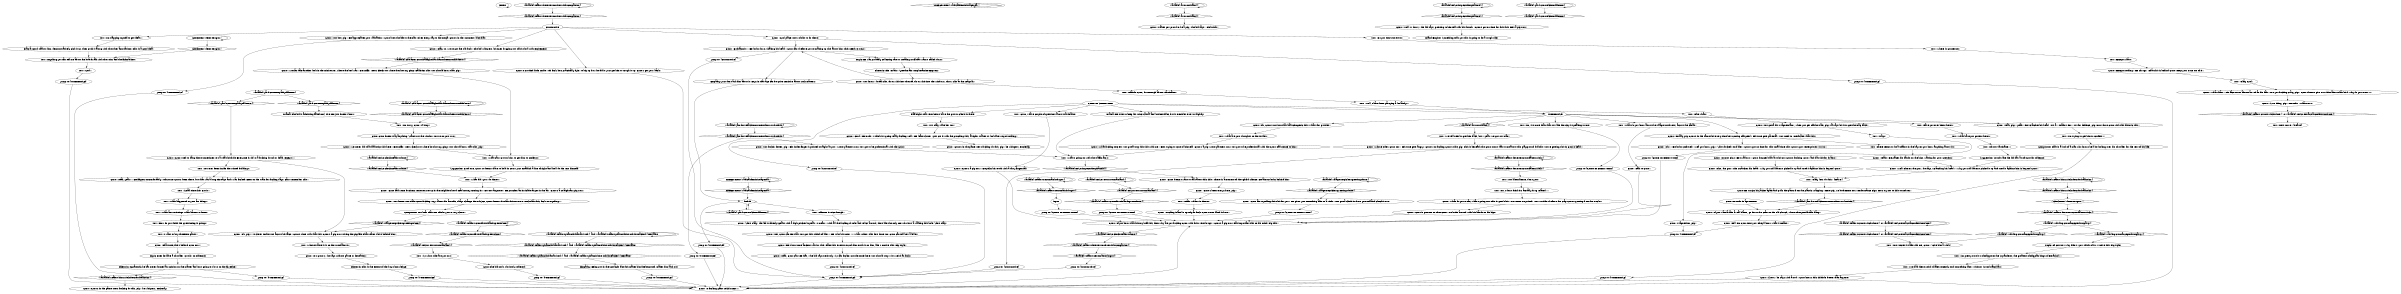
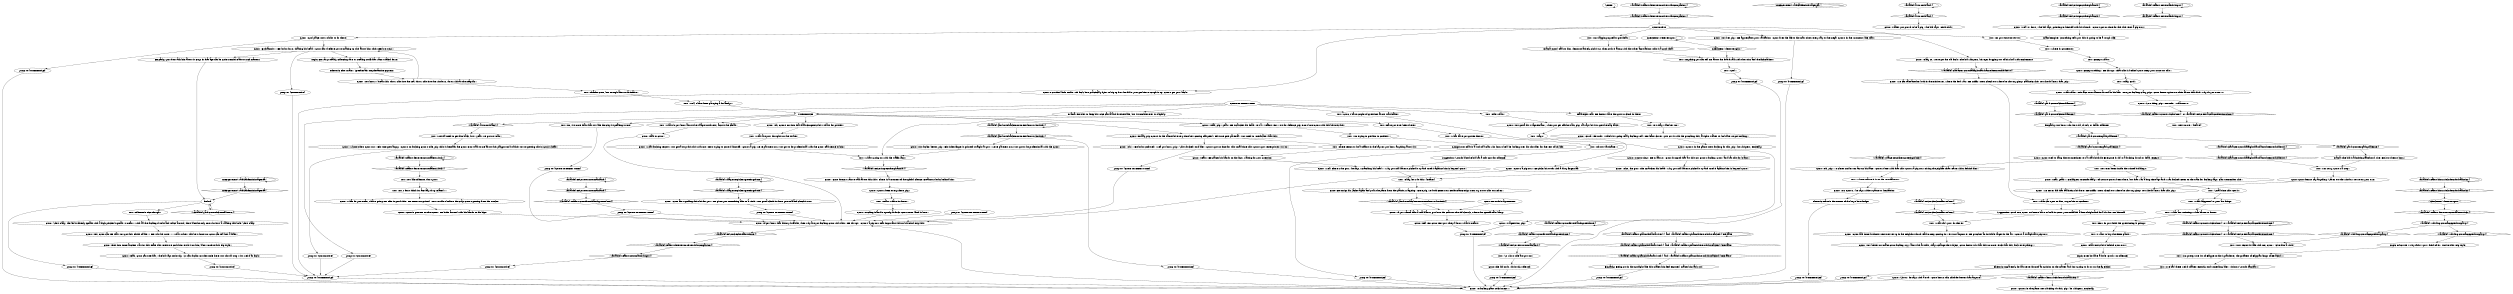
  digraph {
    n1 [label=START]
-   n2 [label=input]
    n3 [label="Jump to: [CUNO IN PARTY MAIN]"]
    n4 [label="Cuno: \"If you know that history buff shit, then why are you fucking Cuno with this?\" He shrugs. \"Cuno's a pig now. Has important shit on his mind. Pig shit.\""]
    n5 [label="Cuno: \"We can take another look in the mini-tower, where the bed was.\" He sniffs. \"Let's check out where he shot my gimp. Ballistics shit. You should know that, pig.\""]
    n6 [label="You: \"What can I put on him, to get him to confess?\""]
    n7 [label="Suggestion: Good one, Cuno. It doesn't have to hold in court. Just establish a line of sight and he'll do the rest himself."]
    n8 [label="Drama: The kid is admitting falsehood, sire. He just doesn't know."]
    n9 [label="You: \"I'm sorry, Cuno. I'll stop.\""]
    n10 [label="Cuno: Cuno doesn't say anything. Stares out the window. You're on your own."]
    n11 [label="IsTHCPresent(\"radical_feminist_agenda\")"]
    n12 [label="IsTHCPresent(\"radical_feminist_agenda\")" shape=diamond]
-   n13 [label=thehub shape=diamond]
+   n13 [label=thehub]
    n14 [label="Jump to: [MARTINAISE]"]
    n15 [label="!(Variable[\"yard.cuno_elchem_lilienne\"])" shape=diamond]
    n16 [label="You: \"Lilienne is nice though.\""]
    n17 [label="!(IsTHCPresent(\"radical_feminist_agenda\"))" shape=diamond]
-   n18 [label="Logic: Does he have a shoulder *crush* on Lilienne?"]
+   n18 [label="Logic: Does he have a little *crush* on Lilienne?"]
    n19 [label="Rhetoric: Apparently he has never formed an opinion on the matter and isn't going to do so on the fly either."]
    n20 [label="Jump to: [MARTINAISE]"]
    n21 [label="!(Variable[\"seafort.kimswitch_lets_do_ballistics\"])" shape=diamond]
    n22 [label="Jump to: [CUNO IN PARTY MAIN]"]
    n23 [label="!(Variable[\"TASK.check_seafort_done\"])" shape=diamond]
    n24 [label="Variable[\"auto.on_island\"]"]
    n25 [label="Variable[\"auto.on_island\"]" shape=diamond]
    n26 [label="Cuno: \"Makes you proud to be a pig,\" the kid says. \"Oink oink.\""]
    n27 [label="!(Variable[\"auto.on_island\"])" shape=diamond]
    n28 [label="You: \"We still need to get him back, but... yeah. We got our man.\""]
    n29 [label="Cuno: \"Whose side's Cuno on?!\" His tone gets angry. \"Cuno's on fucking Cuno's side, pig! This is beneath the Cuno. Don't talk to me about this playground bullshit. You're getting shit in Cuno's head.\""]
    n30 [label="You: \"There seems to be a seafort in the bay. Do you know anything about it?\""]
    n31 [label="Cuno: \"Yeah?\" He places his hands on the hips, waiting for your question."]
    n32 [label="Cuno: \"Well. There's the gun,\" he says, scratching his head... \"Why you still haven't picked it up and used it against him is beyond Cuno.\""]
    n33 [label="You: \"Well, I have been partying a lot lately...\""]
    n34 [label=MARTINAISE]
    n35 [label="Cuno: \"Ah, Cuno's not into that hallucinogenic shit -- that's for pussies.\""]
    n36 [label="Cuno: \"Totally, pig. Cuno's in the same shit every time he's coming off speed.\" His tone gets parental. \"You need to *medicate* that shit.\""]
    n37 [label="You: \"Have you ever been there?\""]
    n38 [label="Cuno: \"Yeah, pig... yeah.\" He scratches his head. \"It's a... seafort. For... It's for defence, pig. Don't bore Cuno with this historic shit.\""]
    n39 [label="You: \"No, it's more than that. It's like the city is speaking to me.\""]
    n40 [label="You: \"What do you know about the village southwest, across the canal?\""]
    n41 [label="Cuno: \"Sure thing, pig.\" He nods. \"What now?\""]
    n42 [label="!(Variable[\"seafort.cuno_switch_done\"]  or Variable[\"TASK.extract_a_confession_done\"])" shape=diamond]
    n43 [label="You: \"Let's move!\" [Leave.]"]
    n44 [label="Cuno: \"Goddamnit...\" He looks down, shaking his head. \"Cuno can't believe you're making up shit about him. This needs to stop.\""]
    n45 [label="Logic: He was probably collecting tare or stealing stuff that wasn't nailed down."]
    n46 [label="Empathy: Just don't ask him about it. Boys in that age can be quite sensitive about such matters."]
    n47 [label="Jump to: [cuno_motive]"]
    n48 [label="Rhetoric: The *Train*. Speed-Train. Amphetamine Express."]
    n49 [label="Jump to: [MARTINAISE]"]
    n50 [label="You: \"You ever been inside the ruined building?\""]
    n51 [label="Cuno: \"Yeah, yeah...\" He fidgets uncomfortably. \"Of course Cuno's been there, but that was a long time ago and I was fucked. Been on the train for fucking days. Can't remember shit.\""]
    n52 [label="You: \"Small time shit. Got it.\""]
    n53 [label="You: \"Except what?\""]
    n54 [label="Cuno: \"Except nothing.\" He shrugs. \"That shit is behind Cuno. Keep your nose out of it.\""]
    n55 [label="You: \"Okay. Cool.\""]
    n56 [label="Cuno: \"Cuno doesn't want to talk about this shit.\" There is a moment of thoughtful silence. He almost looks behind him."]
    n57 [label="Cuno: \"Cuno's been everywhere, pig.\""]
    n58 [label="You: \"Yeah? What's in there?\""]
    n59 [label="You: \"Do you think he did it?\""]
    n60 [label="You: \"Where is Cunoesse?\""]
    n61 [label="You: \"How do you think the questioning is going?\""]
    n62 [label="You: \"I want to buy the FALN pants.\""]
    n63 [label="Cuno: \"That toxic shit's behind Cuno now.\""]
    n64 [label="Variable[\"TASK.check_seafort_done\"]"]
    n65 [label="Variable[\"TASK.check_seafort_done\"]" shape=diamond]
    n66 [label="You: \"What did *you* do there?\""]
    n67 [label="Cuno: \"Cuno had some business ventures set up in the neighbourhood. Had money coming in... But not anymore.\" He punches an invisible target in the air. \"Cuno's a straight-ass pig now.\""]
    n68 [label="!(Variable[\"seafort.deserter_motive_with_companion\"])" shape=diamond]
    n69 [label="!(Variable[\"seafort.nest_mainhub_got\"])" shape=diamond]
    n70 [label="Cuno: \"A fucking giant stick insect...\""]
    n71 [label="You: \"So who's side are you on?\""]
    n72 [label="Cuno: The kid nods, obviously relieved."]
    n73 [label="Jump to: [MARTINAISE]"]
    n74 [label="Variable[\"seafort.phasmid_has_arrived\"]  and  Variable[\"seafort.phasmid_intro_hub_reached\"] == false"]
    n75 [label="Variable[\"seafort.phasmid_has_arrived\"]  and  Variable[\"seafort.phasmid_intro_hub_reached\"] == false" shape=diamond]
    n76 [label="!(Variable[\"seafort.phasmid_has_arrived\"]  and  Variable[\"seafort.phasmid_intro_hub_reached\"] == false)" shape=diamond]
    n77 [label="Empathy: Being put in the spotlight like this makes him feel exposed, makes him lash out."]
    n78 [label="Jump to: [MARTINAISE]"]
    n79 [label="You: \"What are your thoughts on the strike?\""]
    n80 [label="Cuno: \"Uh...\" He looks confused. \"Well you know, pig... Shit's fucked. And like... Cuno's got no time for this small time shit. Cuno's got *enterprises* to run.\""]
    n81 [label="You: \"What have you gotten there?\""]
    n82 [label="You: \"I'm trying to get him to confess...\""]
    n83 [label="Jump to: [CUNO IN PARTY MAIN]"]
    n84 [label="Cuno: \"Talk to Cuno.\""]
    n85 [label="Cuno: \"You gotta hit *Magnesolam*, when you get off the train, pig. I always hit it to get the mag back.\""]
    n86 [label="You: \"Mag?\""]
    n87 [label="Cuno: \"Magnesium, pig.\""]
    n88 [label="Cuno: \"You know... break shit, throw shit into the sea, throw shit into the windows, throw shit at the seagulls.\""]
    n89 [label="You: \"Thanks Cuno, but enough about Martinaise.\""]
    n90 [label="Jump to: [MARTINAISE]"]
    n91 [label="Cuno: \"You bet, pig!\" He appreciates your validation. \"Cuno lives the life to the max. Lives every day to the mega. Cuno's in the *moment* like that.\""]
    n92 [label="Jump to: [MARTINAISE]"]
    n93 [label="Composure: That is a look of a man who knows he'll be looking over his shoulder for the rest of his life."]
    n94 [label="Jump to: [MARTINAISE]"]
-   n95 [label="Rhetoric: This is the extent of the boy's knowledge."]
+   n95 [label="Rhetoric: Have is the extent of the boy's knowledge."]
    n96 [label="Jump to: [MARTINAISE]"]
    n97 [label="Variable[\"jam.horseback_monument_know_who_it_is\"]"]
    n98 [label="Variable[\"jam.horseback_monument_know_who_it_is\"]" shape=diamond]
    n99 [label="Jump to: [MARTINAISE]"]
    n100 [label="Cuno: \"You fuckin' better, pig!\" His index finger is pointed straight at you. \"We're partners now. You got to be professional with the Cuno.\""]
    n101 [label="You: \"What's going on with the traffic jam?\""]
    n102 [label="!(Variable[\"jam.horseback_monument_know_who_it_is\"])" shape=diamond]
    n103 [label="Cuno: \"If you wanna take a real blasto, go down the coast to the old church, where the speedfreaks hang.\""]
    n104 [label="Cuno: \"Tell 'em Cuno sent you. They'll know what it means.\""]
    n105 [label="Variable[\"seafort.deserter_cuno_fake_switch\"]"]
    n106 [label="Variable[\"seafort.deserter_cuno_fake_switch\"]" shape=diamond]
    n107 [label="You: \"You like Lilienne, don't you?\""]
    n108 [label="You: \"No, I don't think it's actually drug related...\""]
    n109 [label="!(Variable[\"seafort.deserter_cuno_fake_switch\"])" shape=diamond]
    n110 [label="Variable[\"whirling.cuno_accepted_to_party\"]"]
    n111 [label="Variable[\"whirling.cuno_accepted_to_party\"]" shape=diamond]
    n112 [label="!(Variable[\"whirling.cuno_accepted_to_party\"])" shape=diamond]
    n113 [label="Variable[\"seafort.kimswitch_lets_do_ballistics\"]"]
    n114 [label="Variable[\"seafort.kimswitch_lets_do_ballistics\"]" shape=diamond]
    n115 [label="!(CheckItem(\"deserter_gun\"))" shape=diamond]
    n116 [label="Cuno: \"Cuno's in the game. Let's fucking do this, pig.\" he whispers, excitedly."]
    n117 [label="You: \"What happened to your art thing?\""]
    n118 [label="You: \"What am I missing? What haven't I done?\""]
    n119 [label="Cuno: \"What do you mean, what's going on? This is good shit.\" He seems surprised. \"You wouldn't believe the crap Cuno's getting from the trucks.\""]
    n120 [label="Variable[\"seafort.cuno_switch_done\"]  or Variable[\"TASK.extract_a_confession_done\"]"]
    n121 [label="Variable[\"seafort.cuno_switch_done\"]  or Variable[\"TASK.extract_a_confession_done\"]" shape=diamond]
    n122 [label="You: \"Your secret is safe with me, Cuno.\" (Give him a wink.)"]
    n123 [label="Cuno: \"What fucking secret?! You gotta stop this shit with me!\" He's trying to control himself. \"Cuno's a pig. We're partners now. You got to be professional with the Cuno. Talk sense to him.\""]
    n124 [label="You: \"Cool.\""]
    n125 [label="Cuno: \"Cool place. Lot's of shit to do there.\""]
    n126 [label="Jump to: [MARTINAISE]"]
    n127 [label="Cuno: \"He's into some ancient warrior shit. Hate shit. Pressure cook him. Push it on him, like -- motive shit. Pig style.\""]
    n128 [label="Cuno: \"Yeah, Cuno can see that,\" the kid says seriously. \"So can fuckin' murderoonie here. You should stop -- it's weird as fuck.\""]
    n129 [label="Jump to: [cuno_motive]"]
    n130 [label="Jump to: [cuno_motive]"]
    n131 [label="Variable[\"seafort.cuno_first_island_greet_done\"]"]
    n132 [label="Variable[\"seafort.cuno_first_island_greet_done\"]" shape=diamond]
    n133 [label="!(Variable[\"TASK.return_to_mainland\"])" shape=diamond]
    n134 [label="!(Variable[\"seafort.cuno_first_island_greet_done\"])" shape=diamond]
    n135 [label="Cuno: \"Cuno's a pig now.\" He picks his tooth with a dirty fingernail."]
    n136 [label="Cuno: \"Shoot,\" he says with a nod. \"Cuno knows this shithole better than anyone.\""]
    n137 [label="Jump to: [CUNO IN PARTY MAIN]"]
    n138 [label="You: \"Whose statue is it on the roundabout?\""]
    n139 [label="Cuno: \"It's Cuno's,\" he says without pause or hesitation."]
    n140 [label="You: \"Like what?\""]
    n141 [label="Cuno: \"Good.\" He nods. \"I think it's going really fucking well.\" He leans closer. \"Just cut it with the punching shit, alright? Makes us look like we got nothing.\""]
    n142 [label="Cuno: \"Cuno's in the game. Let's fucking do this, pig.\" he whispers, excitedly."]
    n143 [label="Cuno: \"Well *I* don't,\" the kid says, pointing to himself with his thumb. \"Cuno's got no time for this shit. He's a pig now.\""]
    n144 [label="Inland Empire: Something tells you this is going to be a rough ride."]
    n145 [label="Cuno: \"Cuno used to hang there sometimes. It's a real shit-hole. Everyone is old or a fucking drunk or dead, except...\""]
    n146 [label="Cuno: \"Oh, pig...\" A clever smile runs across his face. \"Cuno's done with that shit. Cuno's a pig now. Living the pig-life. That reaver shit's behind him.\""]
    n147 [label=cuno_motive]
    n148 [label="Cuno: \"Okay, so, we've got the old fuck.\" The kid whispers, his eyes bugging out of his skull with excitement."]
    n149 [label="Cuno: A crooked little smile. \"Oh fuck, he's practically dyin' to big up how he did it. Just get him to cough it up. Cuno's got your back.\""]
    n150 [label="You: \"I'm slapping myself to get ideas!\""]
    n151 [label="!(Variable[\"character.cuno_halflight_liar_hasnt_been_to_hiddeout\"])" shape=diamond]
    n152 [label="Drama: Good. Talk to him, demonstratively pick it up, then push it along with the other accusations. This is a good idea."]
    n153 [label="You: \"Okay, let's do this.\" [Leave.]"]
    n154 [label="Cuno: He unzips his jacket again and pulls the pants from the plastic wrapping. \"Here pig, we both FALN now. Performance Pigs. Let's try not to shit ourselves.\""]
    n155 [label="Jump to: [MARTINAISE]"]
    n156 [label="Jump to: [CUNO IN PARTY MAIN]"]
    n157 [label="Half Light: Liar. He doesn't have the guts to climb in there."]
    n158 [label="You: \"It's okay, I like her too.\""]
    n159 [label="You: \"Cuno, I have couple of questions about Martinaise.\""]
    n160 [label="Cuno: \"Locust city?\" He swallows. \"Cuno dropped that art shit coz Cuno's fucking *poor* and has shit for brains.\""]
    n161 [label="Cuno: \"Also, the gun.\" The scratches his head. \"Why you still haven't picked it up and used it against him is beyond Cuno.\""]
    n162 [label="Cuno: \"You better not make Cuno fucking *cry* about his art-shit, okay? Change the subject, Cuno doesn't do that shit no more. Fuck that shit, fuck *everything*.\""]
-   n163 [label="Composure: You hear that? He thinks you're very close..."]
    n164 [label="!(Variable[\"village.netpicker_greeting_done\"])" shape=diamond]
    n165 [label="Variable[\"character.cuno_halflight_liar_hasnt_been_to_hiddeout\"]"]
    n166 [label="Variable[\"character.cuno_halflight_liar_hasnt_been_to_hiddeout\"]" shape=diamond]
    n167 [label="Variable[\"TASK.inspect_the_phasmid\"]"]
    n168 [label="Variable[\"TASK.inspect_the_phasmid\"]" shape=diamond]
    n169 [label="!(Variable[\"TASK.inspect_the_phasmid\"])" shape=diamond]
    n170 [label="Cuno: \"Cuno is present on the scene.\" He looks around with his hands on his hips."]
    n171 [label="You: \"About Martinaise...\""]
    n172 [label="You: \"Anything you can tell me about the boardwalk with the ruins and the fishmarket?\""]
    n173 [label="Jump to: [cuno_motive]"]
    n174 [label="Cuno: \"Fucking island is spooky as fuck. Cuno never liked it here.\""]
    n175 [label="Cuno: \"Cuno ain't spoiling this shit for you.\" He gives you something akin to a wink. \"You gotta climb in there yourself and check it out.\""]
+   n176 [label="Empathy: You know who isn't old, drunk, or dead? Lilienne."]
    n177 [label="Variable[\"yard.cuno_empathy_lilienne\"]"]
    n178 [label="Variable[\"yard.cuno_empathy_lilienne\"]" shape=diamond]
    n179 [label="!(Variable[\"yard.cuno_empathy_lilienne\"])" shape=diamond]
    n180 [label="Cuno: \"We never did that ballistics shit here.\" He sniffs. \"Let's check out where he shot my gimp. You should know that shit, pig.\""]
    n181 [label="You: \"I'm pretty sure it's of Filippe III the Squanderer, the greatest of Flippian kings of Revachol...\""]
    n182 [label="You: \"I've had these weird shakes recently. And something like... visions? Sounds familiar?\""]
    n183 [label="Variable[\"TASK.return_to_mainland\"]"]
    n184 [label="Variable[\"TASK.return_to_mainland\"]" shape=diamond]
    n185 [label="Suggestion: Sounds like the kid has a soft spot for Lilienne."]
    n186 [label="Cuno: \"Yes, Cuno can see that. You got this. Think of like...\" He rubs his nose. \"... what *other* shit he's done too. Cuno can tell he's a killer.\""]
    n187 [label="Variable[\"seafort.deserter_motive_with_companion\"]"]
    n188 [label="Variable[\"seafort.deserter_motive_with_companion\"]" shape=diamond]
    n189 [label="Jump to: [cuno_motive]"]
    n190 [label="Variable[\"seafort.nest_mainhub_got\"]"]
    n191 [label="Variable[\"seafort.nest_mainhub_got\"]" shape=diamond]
    n192 [label="Variable[\"yard.cuno_elchem_lilienne\"]"]
    n193 [label="Variable[\"yard.cuno_elchem_lilienne\"]" shape=diamond]
    n194 [label="CheckItem(\"deserter_gun\")"]
    n195 [label="CheckItem(\"deserter_gun\")" shape=diamond]
    n196 [label="Cuno: \"Wha-what?!\" His face turns almost as red as his hair. \"Are you fucking crazy, pig?! Cuno doesn't give two shits about that bird. Why do you even...?\""]
    n197 [label="Cuno: He nods in agreement."]
    n198 [label="Logic: Of course -- why didn't *you* think of it?! Motive shit. Pig style."]
    n199 [label="Variable[\"village.netpicker_greeting_done\"]"]
    n200 [label="Variable[\"village.netpicker_greeting_done\"]" shape=diamond]
    n201 [label="Drama: He tries to keep his voice casual and businesslike, but it trembles ever so slightly."]
-   n202 [label="CUNO IN START MAIN"]
+   n202 [label="CUNO IN PARTY MAIN"]
    n203 [label="Cuno: \"She's okay,\" the kid suddenly speaks with a high pitched squeak. \"I mean... With all the fucking drunks and relics around, she's like the only one who isn't a walking shit hole. She's okay.\""]
    n1 -> n1
-   n2 -> n3
    n3 -> n4
    n4 -> n23
    n5 -> n6
    n6 -> n7
    n7 -> n66
    n8 -> n9
    n9 -> n10
    n10 -> n180
    n11 -> n11
    n11 -> n12
    n12 -> n13
    n13 -> n14
    n13 -> n15
    n13 -> n16
    n14 -> n70
    n15 -> n13
    n16 -> n203
    n17 -> n17
    n18 -> n19
    n19 -> n20
    n19 -> n21
    n20 -> n70
    n21 -> n116
    n22 -> n4
    n23 -> n68
    n24 -> n24
    n24 -> n25
    n25 -> n26
    n27 -> n28
    n28 -> n29
    n29 -> n130
    n30 -> n31
    n31 -> n32
    n32 -> n153
    n33 -> n34
    n34 -> n27
    n34 -> n35
    n34 -> n36
    n34 -> n37
    n34 -> n38
    n34 -> n39
    n34 -> n40
    n35 -> n79
    n36 -> n30
    n36 -> n80
    n37 -> n81
    n38 -> n82
    n39 -> n83
    n40 -> n84
    n41 -> n42
    n42 -> n43
    n44 -> n45
    n44 -> n46
    n44 -> n47
    n45 -> n48
    n46 -> n13
    n47 -> n49
    n48 -> n88
    n49 -> n70
    n50 -> n51
    n51 -> n52
    n52 -> n117
    n53 -> n54
    n54 -> n55
    n55 -> n196
    n56 -> n57
    n57 -> n58
    n58 -> n174
    n59 -> n60
    n60 -> n53
    n61 -> n62
    n62 -> n63
    n63 -> n18
    n64 -> n64
    n64 -> n65
    n65 -> n66
    n66 -> n67
    n67 -> n162
    n68 -> n69
    n69 -> n189
    n70 -> n4
    n71 -> n72
    n72 -> n73
    n73 -> n70
    n74 -> n74
    n74 -> n75
    n75 -> n76
    n76 -> n77
    n77 -> n78
    n78 -> n70
    n79 -> n123
    n80 -> n137
    n81 -> n171
    n82 -> n93
    n83 -> n4
    n84 -> n4
    n85 -> n86
    n86 -> n87
    n87 -> n155
    n88 -> n44
    n88 -> n89
    n89 -> n33
    n90 -> n70
    n91 -> n92
    n92 -> n70
    n93 -> n94
    n94 -> n70
    n95 -> n96
    n96 -> n70
    n97 -> n97
    n97 -> n98
    n98 -> n99
    n98 -> n100
    n99 -> n70
    n100 -> n101
    n101 -> n169
    n102 -> n103
    n103 -> n104
    n104 -> n155
    n105 -> n105
    n105 -> n106
    n106 -> n107
    n107 -> n108
    n108 -> n119
    n109 -> n110
    n110 -> n111
    n110 -> n112
    n111 -> n122
    n112 -> n198
    n113 -> n113
    n113 -> n114
    n114 -> n115
    n115 -> n109
    n117 -> n118
    n118 -> n61
    n119 -> n170
    n120 -> n120
    n120 -> n121
    n121 -> n122
    n123 -> n101
    n124 -> n90
    n125 -> n44
    n125 -> n126
    n126 -> n70
    n127 -> n128
    n128 -> n129
    n129 -> n49
    n130 -> n49
    n131 -> n131
    n131 -> n132
    n132 -> n133
    n133 -> n71
    n134 -> n22
    n135 -> n4
    n136 -> n70
    n137 -> n4
    n138 -> n139
    n139 -> n95
    n140 -> n85
    n141 -> n142
    n143 -> n144
    n145 -> n50
    n145 -> n146
    n146 -> n138
    n147 -> n59
    n147 -> n91
    n147 -> n125
    n147 -> n148
    n147 -> n149
    n147 -> n150
    n148 -> n151
    n149 -> n49
    n150 -> n152
    n151 -> n5
    n152 -> n172
    n153 -> n154
    n154 -> n102
    n155 -> n70
    n156 -> n4
    n157 -> n158
    n158 -> n141
    n159 -> n135
    n160 -> n161
    n161 -> n153
-   n162 -> n163
-   n163 -> n164
    n164 -> n146
    n165 -> n165
    n165 -> n166
    n166 -> n9
    n167 -> n167
    n167 -> n168
    n168 -> n143
    n169 -> n56
    n170 -> n4
    n171 -> n185
    n172 -> n124
    n173 -> n49
    n174 -> n4
    n175 -> n156
+   n176 -> n177
    n177 -> n178
    n177 -> n179
    n178 -> n8
    n179 -> n145
    n180 -> n6
    n181 -> n182
    n182 -> n136
    n183 -> n183
    n183 -> n184
    n184 -> n134
    n185 -> n32
    n186 -> n127
    n187 -> n187
    n187 -> n188
    n188 -> n147
    n189 -> n49
    n190 -> n190
    n190 -> n191
-   n191 -> n2
    n192 -> n192
    n192 -> n193
+   n193 -> n176
    n194 -> n194
    n194 -> n195
    n195 -> n172
    n196 -> n41
    n197 -> n103
    n198 -> n181
    n199 -> n199
    n199 -> n200
    n200 -> n175
    n201 -> n101
    n202 -> n34
    n202 -> n140
    n202 -> n157
    n202 -> n159
    n202 -> n173
    n202 -> n201
    n203 -> n186
  }
